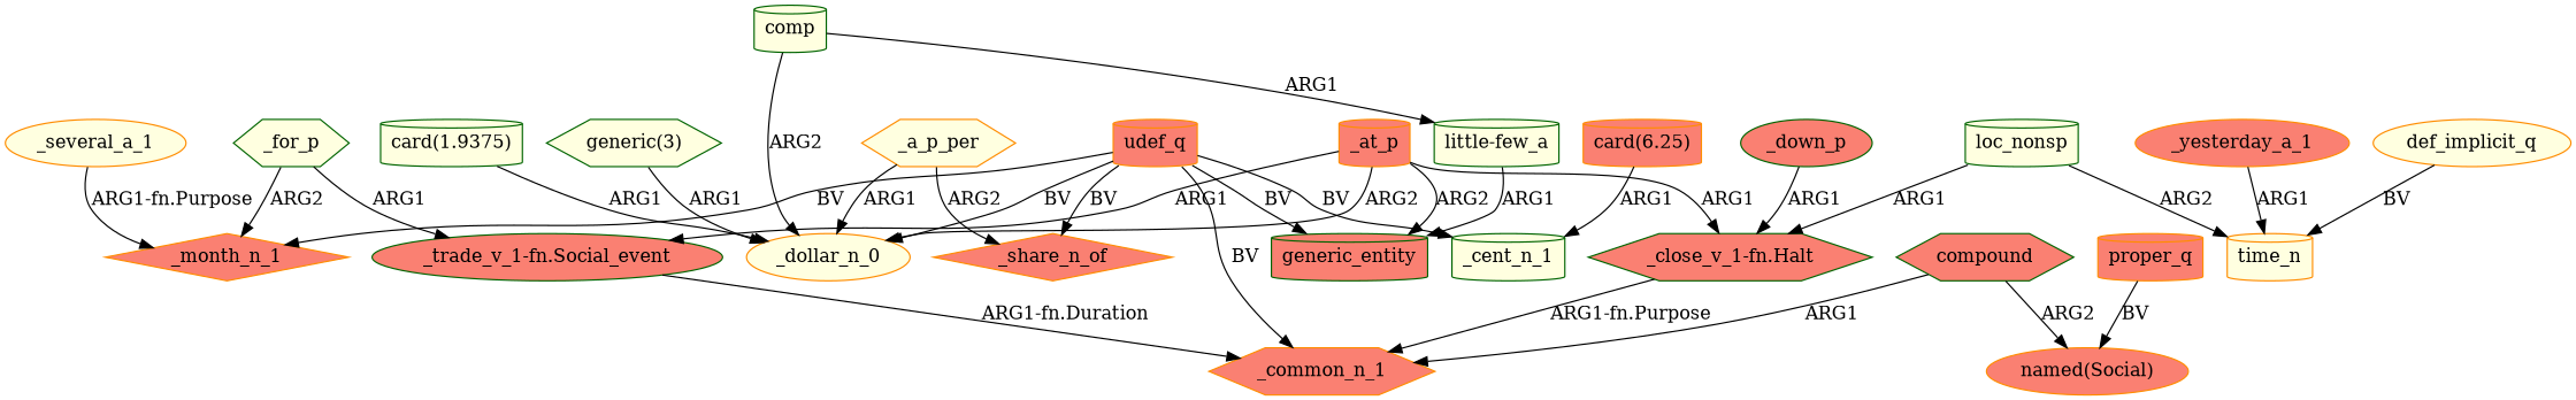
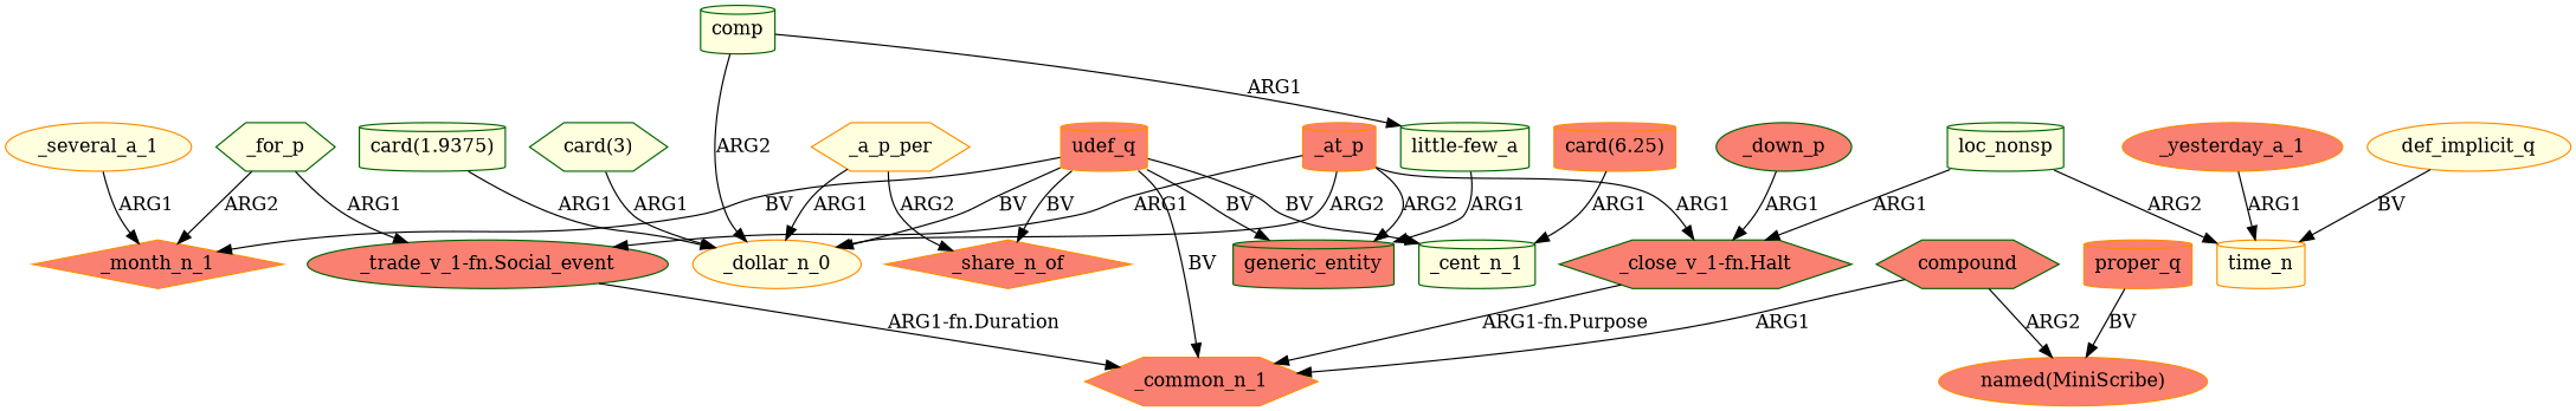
  digraph {
    node [color=darkorange fillcolor=salmon shape=cylinder style=filled]
    _month_n_1 [shape=diamond]
    udef_q
    n3 [fillcolor=lightyellow label=_dollar_n_0 shape=ellipse]
    _cent_n_1 [color=darkgreen fillcolor=lightyellow]
    _common_n_1 [shape=hexagon]
    generic_entity [color=darkgreen]
    _share_n_of [shape=diamond]
    comp [color=darkgreen fillcolor=lightyellow]
    "little-few_a" [color=darkgreen fillcolor=lightyellow]
    _down_p [color=darkgreen shape=ellipse]
    "_close_v_1-fn.Halt" [color=darkgreen shape=hexagon]
    _for_p [color=darkgreen fillcolor=lightyellow shape=hexagon]
    "_trade_v_1-fn.Social_event" [color=darkgreen shape=ellipse]
-   "card(3)" [color=darkgreen fillcolor=lightyellow shape=hexagon label="generic(3)"]
+   "card(3)" [color=darkgreen fillcolor=lightyellow shape=hexagon]
    compound [color=darkgreen shape=hexagon]
-   "named(MiniScribe)" [shape=ellipse label="named(Social)"]
+   "named(MiniScribe)" [shape=ellipse]
    _yesterday_a_1 [shape=ellipse]
    time_n [fillcolor=lightyellow]
    _several_a_1 [fillcolor=lightyellow shape=ellipse]
    loc_nonsp [color=darkgreen fillcolor=lightyellow]
    _at_p
    proper_q
    _a_p_per [fillcolor=lightyellow shape=hexagon]
    "card(1.9375)" [color=darkgreen fillcolor=lightyellow]
    "card(6.25)"
    def_implicit_q [fillcolor=lightyellow shape=ellipse]
    udef_q -> _month_n_1 [label=BV]
    udef_q -> n3 [label=BV]
    udef_q -> _cent_n_1 [label=BV]
    udef_q -> _common_n_1 [label=BV]
    udef_q -> generic_entity [label=BV]
    udef_q -> _share_n_of [label=BV]
    comp -> n3 [label=ARG2]
    comp -> "little-few_a" [label=ARG1]
    "little-few_a" -> generic_entity [label=ARG1]
    _down_p -> "_close_v_1-fn.Halt" [label=ARG1]
    "_close_v_1-fn.Halt" -> _common_n_1 [label="ARG1-fn.Purpose"]
    _for_p -> _month_n_1 [label=ARG2]
    _for_p -> "_trade_v_1-fn.Social_event" [label=ARG1]
    "_trade_v_1-fn.Social_event" -> _common_n_1 [label="ARG1-fn.Duration"]
    "card(3)" -> n3 [label=ARG1]
    compound -> _common_n_1 [label=ARG1]
    compound -> "named(MiniScribe)" [label=ARG2]
    _yesterday_a_1 -> time_n [label=ARG1]
-   _several_a_1 -> _month_n_1 [label="ARG1-fn.Purpose"]
+   _several_a_1 -> _month_n_1 [label=ARG1]
    loc_nonsp -> "_close_v_1-fn.Halt" [label=ARG1]
    loc_nonsp -> time_n [label=ARG2]
    _at_p -> n3 [label=ARG2]
    _at_p -> generic_entity [label=ARG2]
    _at_p -> "_close_v_1-fn.Halt" [label=ARG1]
    _at_p -> "_trade_v_1-fn.Social_event" [label=ARG1]
    proper_q -> "named(MiniScribe)" [label=BV]
    _a_p_per -> n3 [label=ARG1]
    _a_p_per -> _share_n_of [label=ARG2]
    "card(1.9375)" -> n3 [label=ARG1]
    "card(6.25)" -> _cent_n_1 [label=ARG1]
    def_implicit_q -> time_n [label=BV]
  }
